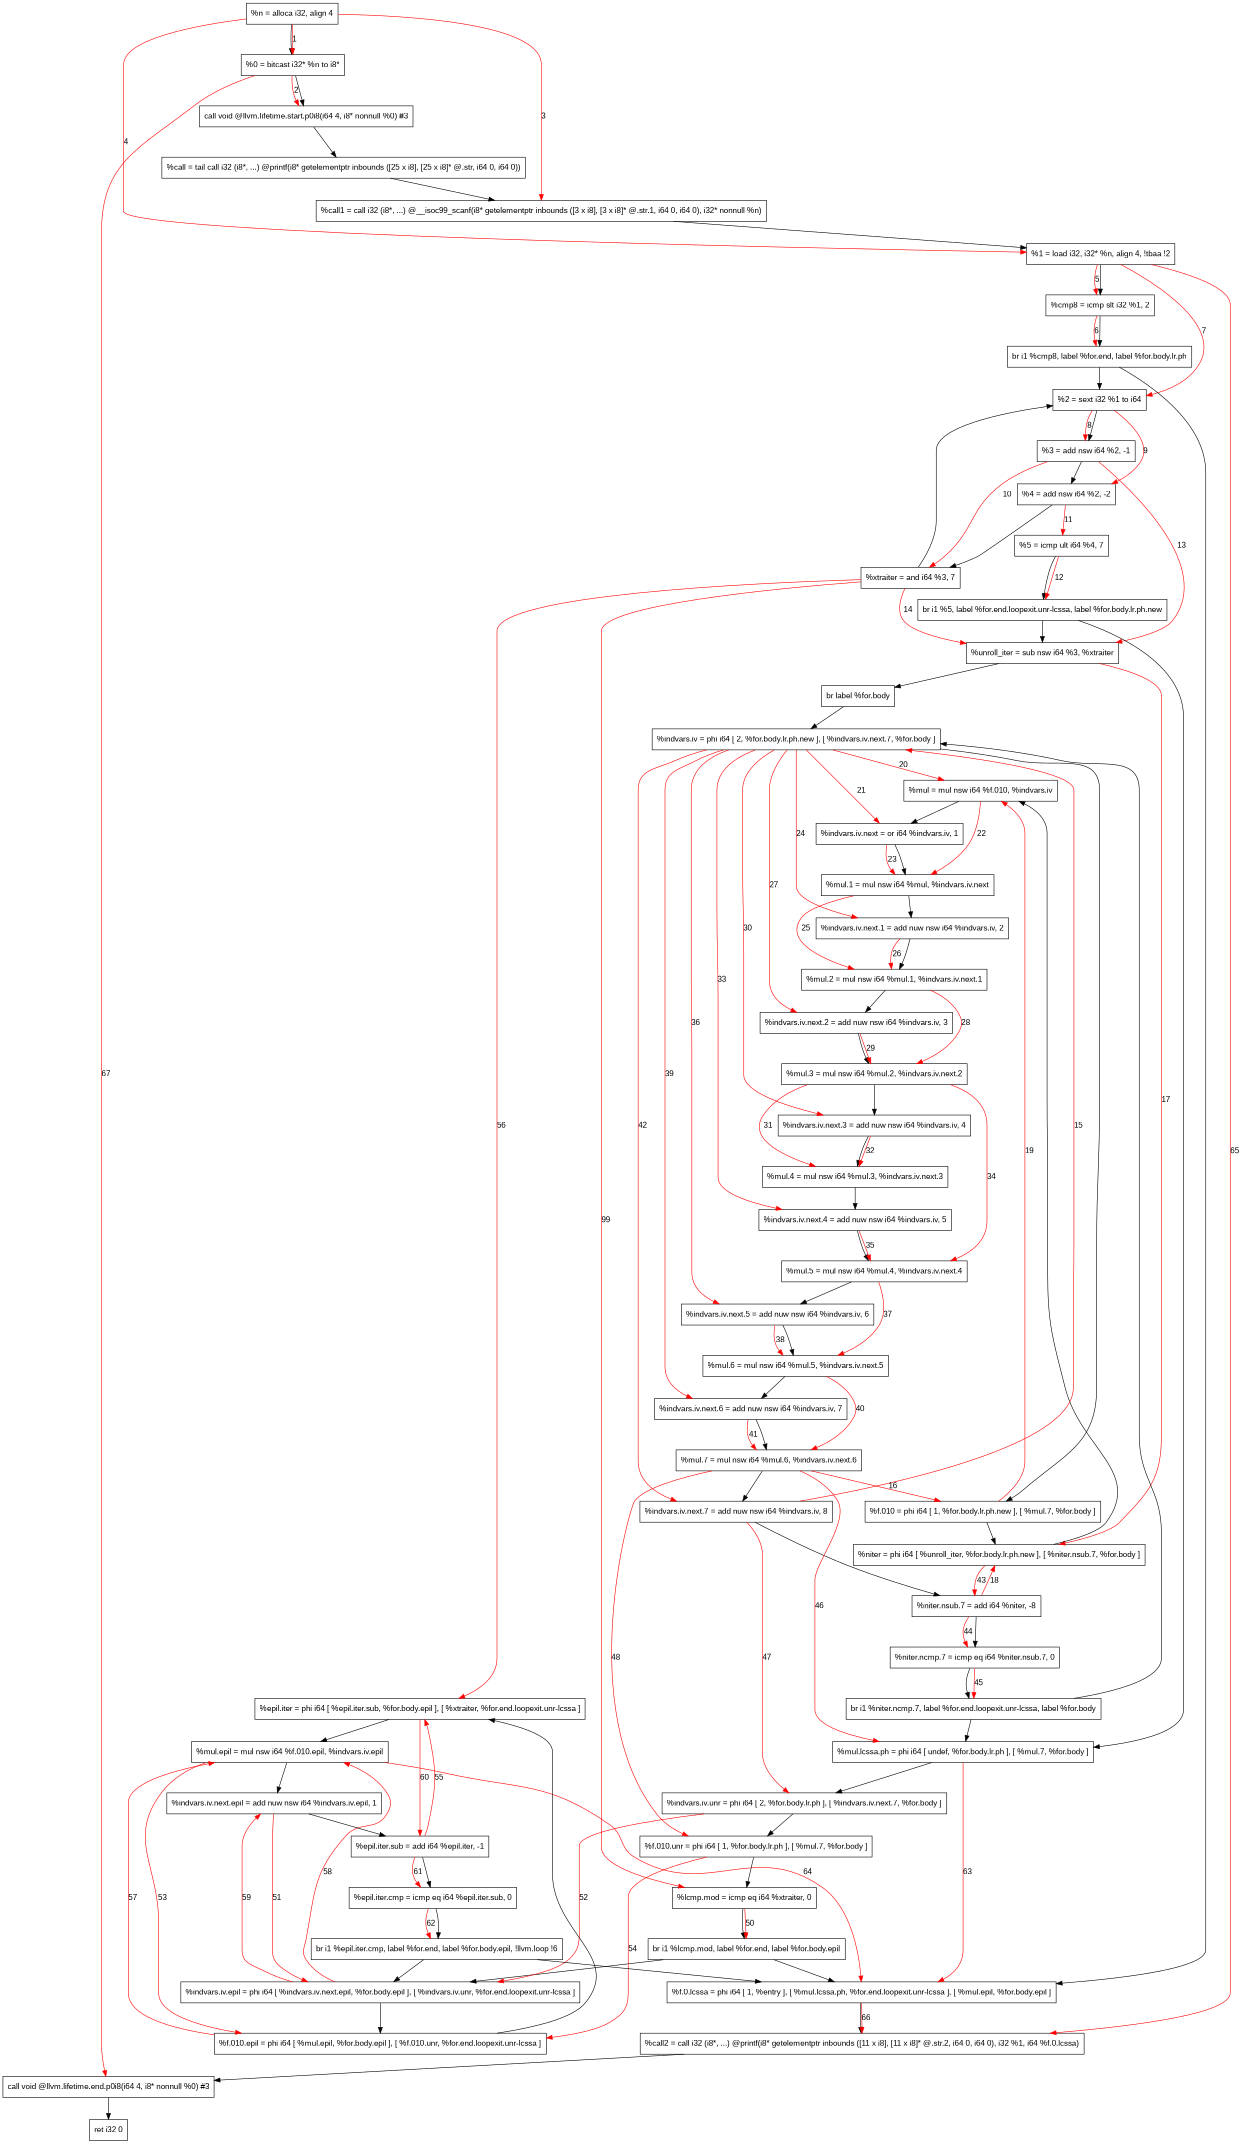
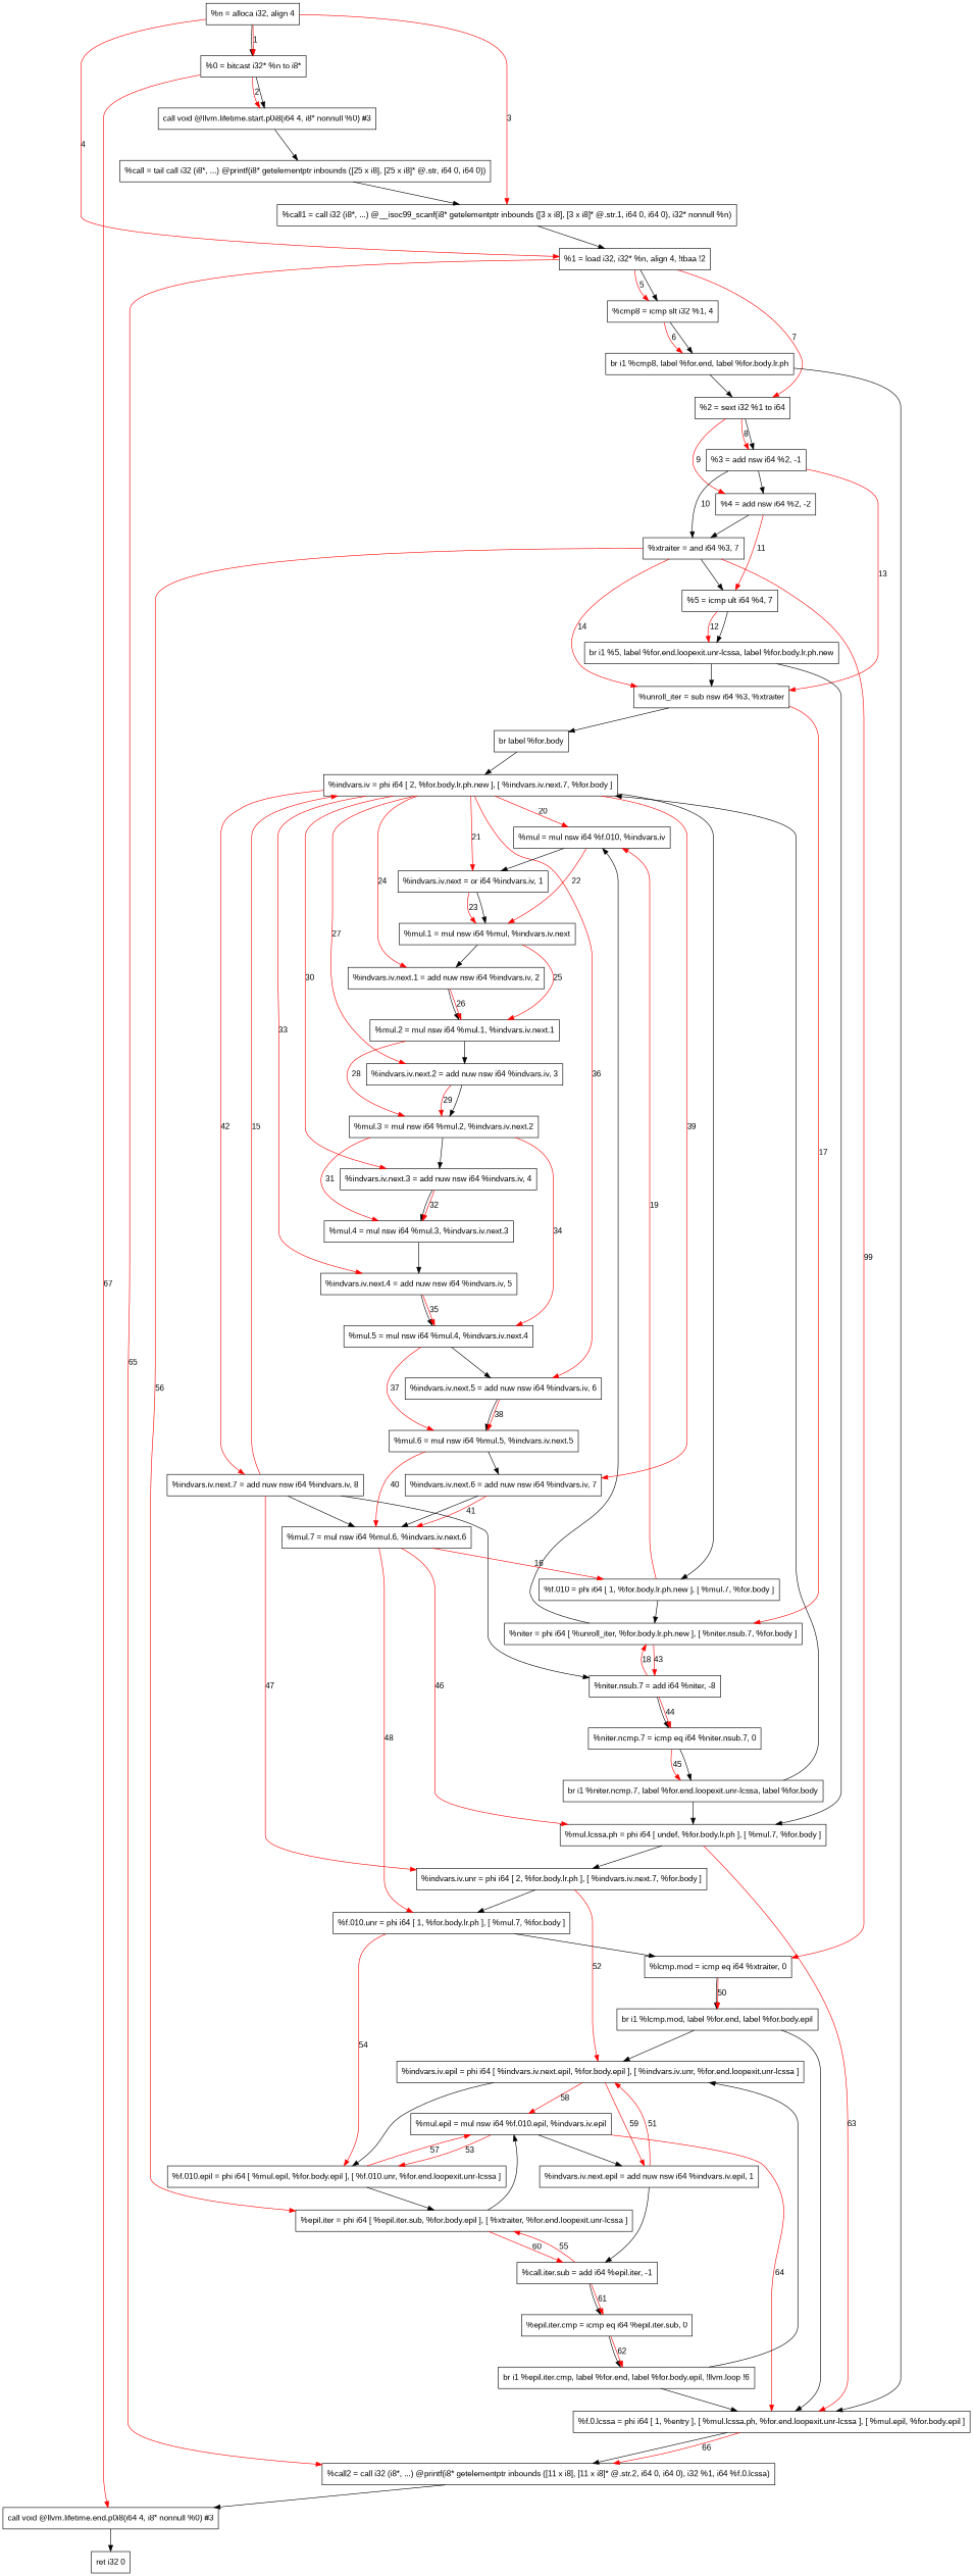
  digraph {
    fontname="Liberation Sans"
    node [fontname="Liberation Sans" shape=record]
    edge [fontname="Liberation Sans" color=red]
    n1 [label="  %n = alloca i32, align 4"]
    n2 [label="  %0 = bitcast i32* %n to i8*"]
    n3 [label="  %call1 = call i32 (i8*, ...) @__isoc99_scanf(i8* getelementptr inbounds ([3 x i8], [3 x i8]* @.str.1, i64 0, i64 0), i32* nonnull %n)"]
    n4 [label="  %1 = load i32, i32* %n, align 4, !tbaa !2"]
    n5 [label="  call void @llvm.lifetime.start.p0i8(i64 4, i8* nonnull %0) #3"]
    n6 [label="  call void @llvm.lifetime.end.p0i8(i64 4, i8* nonnull %0) #3"]
-   n7 [label="  %cmp8 = icmp slt i32 %1, 2"]
+   n7 [label="%cmp8 = icmp slt i32 %1, 4"]
    n8 [label="  %2 = sext i32 %1 to i64"]
    n9 [label="  %call2 = call i32 (i8*, ...) @printf(i8* getelementptr inbounds ([11 x i8], [11 x i8]* @.str.2, i64 0, i64 0), i32 %1, i64 %f.0.lcssa)"]
    n10 [label="  %call = tail call i32 (i8*, ...) @printf(i8* getelementptr inbounds ([25 x i8], [25 x i8]* @.str, i64 0, i64 0))"]
    n11 [label="  ret i32 0"]
    n12 [label="  br i1 %cmp8, label %for.end, label %for.body.lr.ph"]
    n13 [label="  %3 = add nsw i64 %2, -1"]
    n14 [label="  %4 = add nsw i64 %2, -2"]
    n15 [label="  %f.0.lcssa = phi i64 [ 1, %entry ], [ %mul.lcssa.ph, %for.end.loopexit.unr-lcssa ], [ %mul.epil, %for.body.epil ]"]
    n16 [label="  %xtraiter = and i64 %3, 7"]
    n17 [label="  %unroll_iter = sub nsw i64 %3, %xtraiter"]
    n18 [label="  %5 = icmp ult i64 %4, 7"]
    n19 [label="  %lcmp.mod = icmp eq i64 %xtraiter, 0"]
    n20 [label="  %epil.iter = phi i64 [ %epil.iter.sub, %for.body.epil ], [ %xtraiter, %for.end.loopexit.unr-lcssa ]"]
    n21 [label="  br label %for.body"]
    n22 [label="  %niter = phi i64 [ %unroll_iter, %for.body.lr.ph.new ], [ %niter.nsub.7, %for.body ]"]
    n23 [label="  br i1 %5, label %for.end.loopexit.unr-lcssa, label %for.body.lr.ph.new"]
    n24 [label="  br i1 %lcmp.mod, label %for.end, label %for.body.epil"]
    n25 [label="  %mul.epil = mul nsw i64 %f.010.epil, %indvars.iv.epil"]
-   n26 [label="  %epil.iter.sub = add i64 %epil.iter, -1"]
+   n26 [label="%call.iter.sub = add i64 %epil.iter, -1"]
    n27 [label="  %mul.lcssa.ph = phi i64 [ undef, %for.body.lr.ph ], [ %mul.7, %for.body ]"]
    n28 [label="  %indvars.iv.unr = phi i64 [ 2, %for.body.lr.ph ], [ %indvars.iv.next.7, %for.body ]"]
    n29 [label="  %indvars.iv = phi i64 [ 2, %for.body.lr.ph.new ], [ %indvars.iv.next.7, %for.body ]"]
    n30 [label="  %mul = mul nsw i64 %f.010, %indvars.iv"]
    n31 [label="  %niter.nsub.7 = add i64 %niter, -8"]
    n32 [label="  %f.010 = phi i64 [ 1, %for.body.lr.ph.new ], [ %mul.7, %for.body ]"]
    n33 [label="  %indvars.iv.next = or i64 %indvars.iv, 1"]
    n34 [label="  %indvars.iv.next.1 = add nuw nsw i64 %indvars.iv, 2"]
    n35 [label="  %indvars.iv.next.2 = add nuw nsw i64 %indvars.iv, 3"]
    n36 [label="  %indvars.iv.next.3 = add nuw nsw i64 %indvars.iv, 4"]
    n37 [label="  %indvars.iv.next.4 = add nuw nsw i64 %indvars.iv, 5"]
    n38 [label="  %indvars.iv.next.5 = add nuw nsw i64 %indvars.iv, 6"]
    n39 [label="  %indvars.iv.next.6 = add nuw nsw i64 %indvars.iv, 7"]
    n40 [label="  %indvars.iv.next.7 = add nuw nsw i64 %indvars.iv, 8"]
    n41 [label="  %mul.1 = mul nsw i64 %mul, %indvars.iv.next"]
    n42 [label="  %mul.2 = mul nsw i64 %mul.1, %indvars.iv.next.1"]
    n43 [label="  %mul.3 = mul nsw i64 %mul.2, %indvars.iv.next.2"]
    n44 [label="  %mul.4 = mul nsw i64 %mul.3, %indvars.iv.next.3"]
    n45 [label="  %mul.5 = mul nsw i64 %mul.4, %indvars.iv.next.4"]
    n46 [label="  %mul.6 = mul nsw i64 %mul.5, %indvars.iv.next.5"]
    n47 [label="  %mul.7 = mul nsw i64 %mul.6, %indvars.iv.next.6"]
    n48 [label="  %niter.ncmp.7 = icmp eq i64 %niter.nsub.7, 0"]
    n49 [label="  %f.010.unr = phi i64 [ 1, %for.body.lr.ph ], [ %mul.7, %for.body ]"]
    n50 [label="  %f.010.epil = phi i64 [ %mul.epil, %for.body.epil ], [ %f.010.unr, %for.end.loopexit.unr-lcssa ]"]
    n51 [label="  %indvars.iv.epil = phi i64 [ %indvars.iv.next.epil, %for.body.epil ], [ %indvars.iv.unr, %for.end.loopexit.unr-lcssa ]"]
    n52 [label="  br i1 %niter.ncmp.7, label %for.end.loopexit.unr-lcssa, label %for.body"]
    n53 [label="  %indvars.iv.next.epil = add nuw nsw i64 %indvars.iv.epil, 1"]
    n54 [label="  %epil.iter.cmp = icmp eq i64 %epil.iter.sub, 0"]
    n55 [label="  br i1 %epil.iter.cmp, label %for.end, label %for.body.epil, !llvm.loop !6"]
    n1 -> n2 [color=""]
    n1 -> n2 [label=1]
    n1 -> n3 [label=3]
    n1 -> n4 [label=4]
    n2 -> n5 [color=""]
    n2 -> n5 [label=2]
    n2 -> n6 [label=67]
    n3 -> n4 [color=""]
    n4 -> n7 [color=""]
    n4 -> n7 [label=5]
    n4 -> n8 [label=7]
    n4 -> n9 [label=65]
    n5 -> n10 [color=""]
    n6 -> n11 [color=""]
    n7 -> n12 [color=""]
    n7 -> n12 [label=6]
    n8 -> n13 [color=""]
    n8 -> n13 [label=8]
    n8 -> n14 [label=9]
    n9 -> n6 [color=""]
    n10 -> n3 [color=""]
    n12 -> n8 [color=""]
    n12 -> n15 [color=""]
    n13 -> n14 [color=""]
-   n13 -> n16 [label=10]
+   n13 -> n16 [color=black label=10]
    n13 -> n17 [label=13]
    n14 -> n16 [color=""]
    n14 -> n18 [label=11]
    n15 -> n9 [color=""]
    n15 -> n9 [label=66]
    n16 -> n17 [label=14]
-   n16 -> n8 [color=""]
+   n16 -> n18 [color=""]
    n16 -> n19 [label=99]
    n16 -> n20 [label=56]
    n17 -> n21 [color=""]
    n17 -> n22 [label=17]
    n18 -> n23 [color=""]
    n18 -> n23 [label=12]
    n19 -> n24 [color=""]
    n19 -> n24 [label=50]
    n20 -> n25 [color=""]
    n20 -> n26 [label=60]
    n21 -> n29 [color=""]
    n22 -> n30 [color=""]
    n22 -> n31 [label=43]
    n23 -> n17 [color=""]
    n23 -> n27 [color=""]
    n24 -> n15 [color=""]
    n24 -> n51 [color=""]
    n25 -> n15 [label=64]
    n25 -> n50 [label=53]
    n25 -> n53 [color=""]
    n26 -> n20 [label=55]
    n26 -> n54 [color=""]
    n26 -> n54 [label=61]
    n27 -> n15 [label=63]
    n27 -> n28 [color=""]
    n28 -> n49 [color=""]
    n28 -> n51 [label=52]
    n29 -> n30 [label=20]
    n29 -> n32 [color=""]
    n29 -> n33 [label=21]
    n29 -> n34 [label=24]
    n29 -> n35 [label=27]
    n29 -> n36 [label=30]
    n29 -> n37 [label=33]
    n29 -> n38 [label=36]
    n29 -> n39 [label=39]
    n29 -> n40 [label=42]
    n30 -> n33 [color=""]
    n30 -> n41 [label=22]
    n31 -> n22 [label=18]
    n31 -> n48 [color=""]
    n31 -> n48 [label=44]
    n32 -> n22 [color=""]
    n32 -> n30 [label=19]
    n33 -> n41 [color=""]
    n33 -> n41 [label=23]
    n34 -> n42 [color=""]
    n34 -> n42 [label=26]
    n35 -> n43 [color=""]
    n35 -> n43 [label=29]
    n36 -> n44 [color=""]
    n36 -> n44 [label=32]
    n37 -> n45 [color=""]
    n37 -> n45 [label=35]
    n38 -> n46 [color=""]
    n38 -> n46 [label=38]
    n39 -> n47 [color=""]
    n39 -> n47 [label=41]
    n40 -> n28 [label=47]
    n40 -> n29 [label=15]
    n40 -> n31 [color=""]
    n41 -> n34 [color=""]
    n41 -> n42 [label=25]
    n42 -> n35 [color=""]
    n42 -> n43 [label=28]
    n43 -> n36 [color=""]
    n43 -> n44 [label=31]
    n43 -> n45 [label=34]
    n44 -> n37 [color=""]
    n45 -> n38 [color=""]
    n45 -> n46 [label=37]
    n46 -> n39 [color=""]
    n46 -> n47 [label=40]
    n47 -> n27 [label=46]
    n47 -> n32 [label=16]
-   n47 -> n40 [color=""]
+   n40 -> n47 [color=""]
    n47 -> n49 [label=48]
    n48 -> n52 [color=""]
    n48 -> n52 [label=45]
    n49 -> n19 [color=""]
    n49 -> n50 [label=54]
    n50 -> n20 [color=""]
    n50 -> n25 [label=57]
    n51 -> n25 [label=58]
    n51 -> n50 [color=""]
    n51 -> n53 [label=59]
    n52 -> n27 [color=""]
    n52 -> n29 [color=""]
    n53 -> n26 [color=""]
    n53 -> n51 [label=51]
    n54 -> n55 [color=""]
    n54 -> n55 [label=62]
    n55 -> n15 [color=""]
    n55 -> n51 [color=""]
  }
